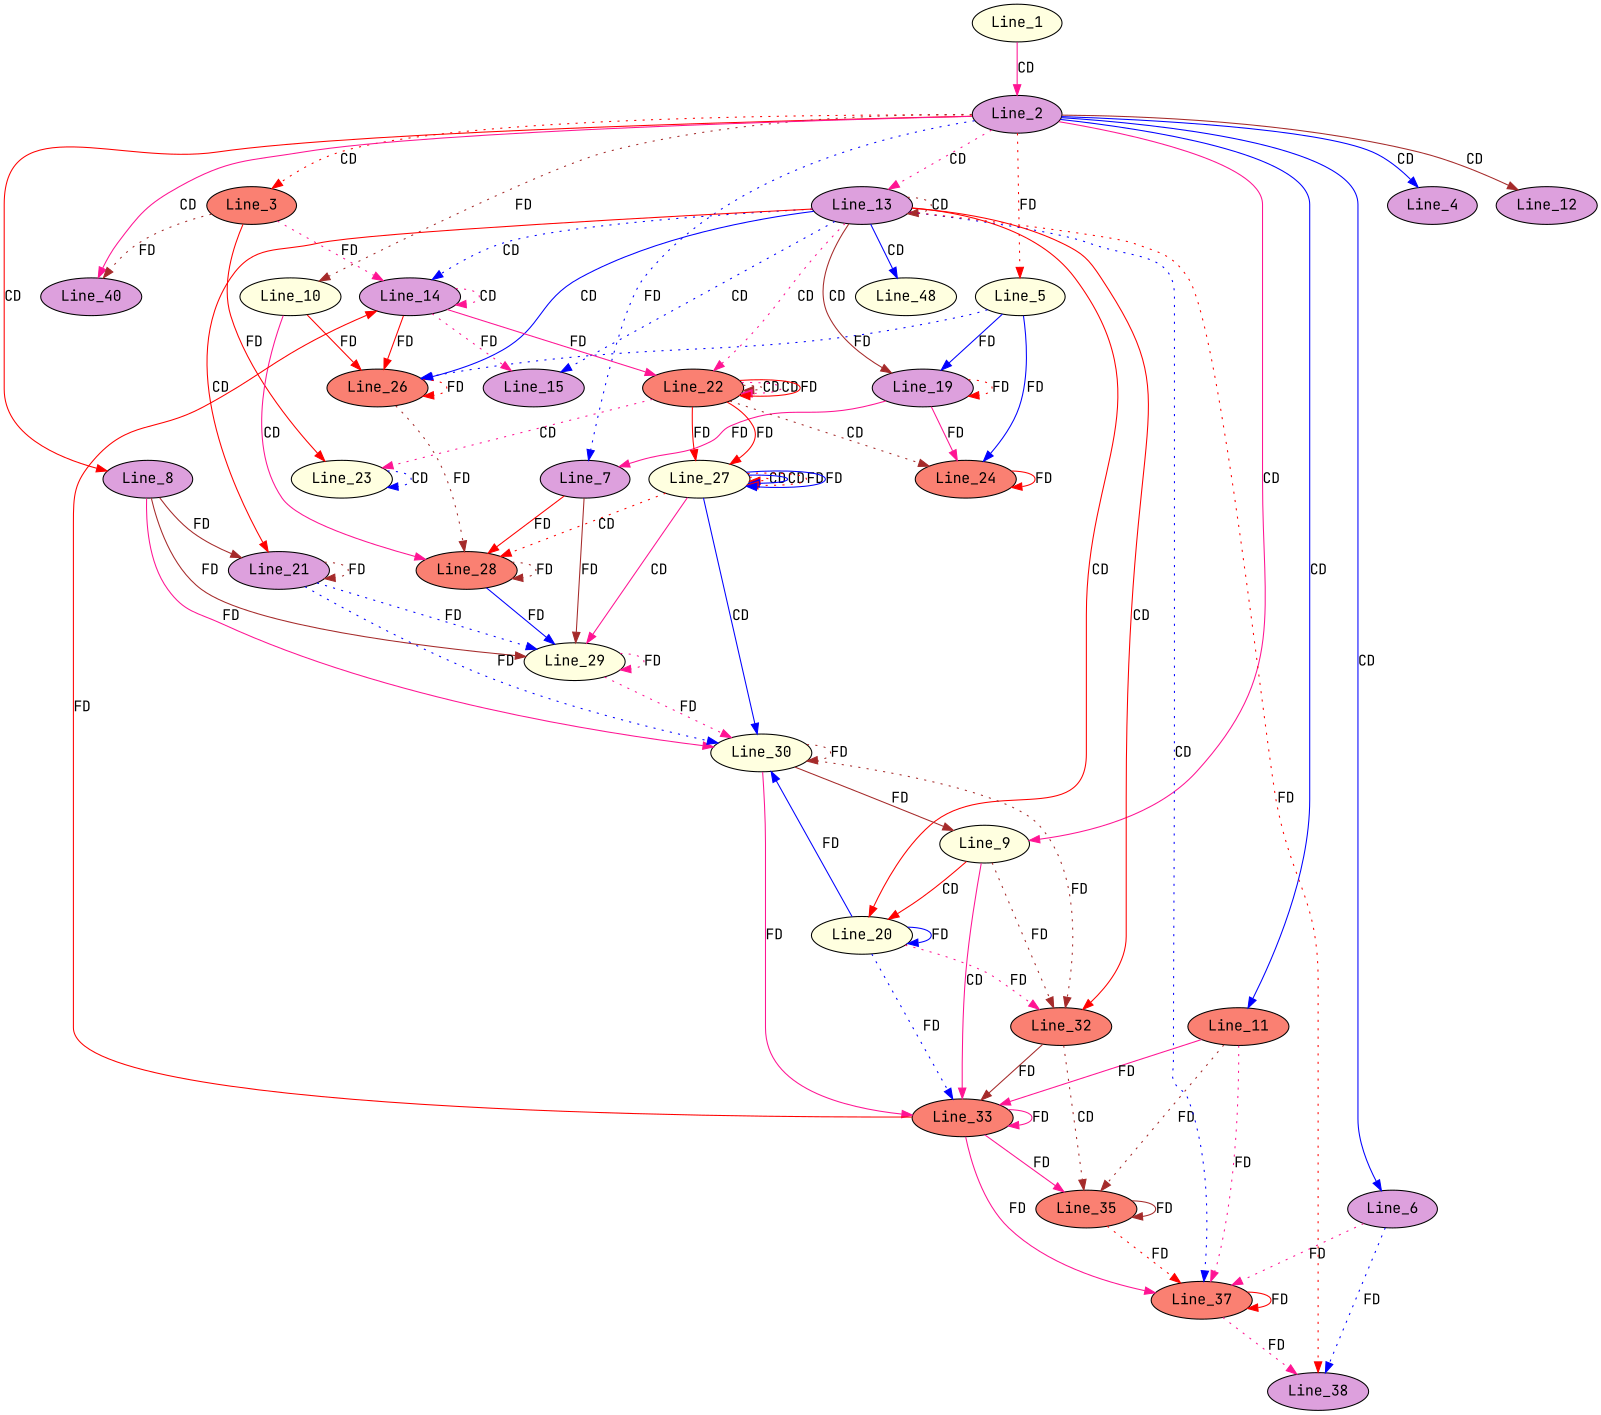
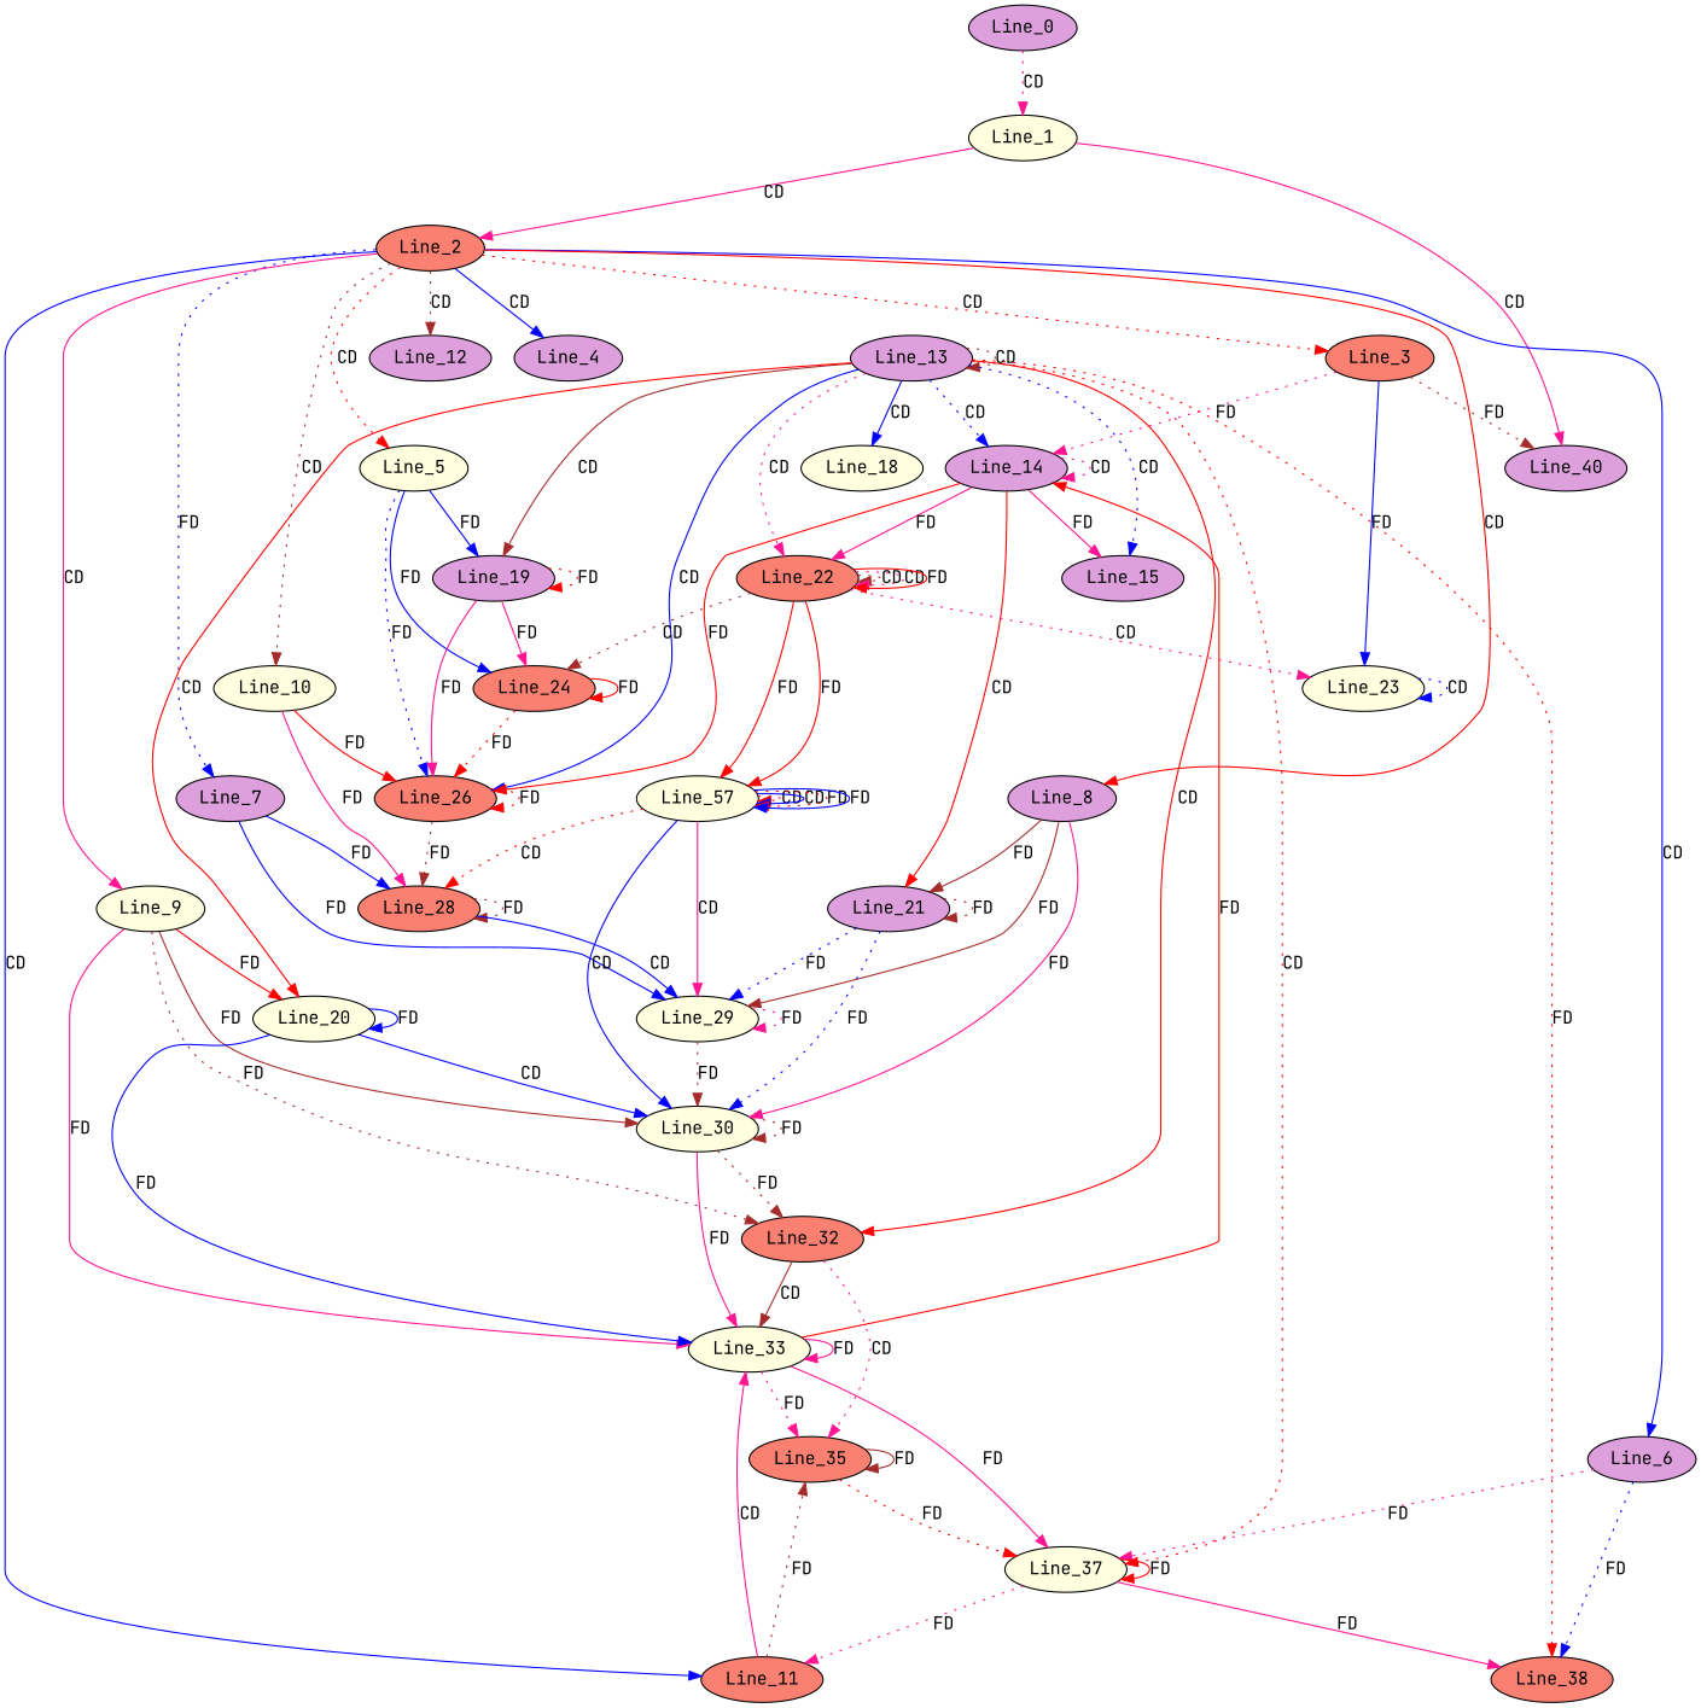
  digraph {
    fontname="JetBrains Mono"
    node [fillcolor=plum fontname="JetBrains Mono" style=filled]
    edge [color=deeppink fontname="JetBrains Mono" style=solid]
    Line_1 [fillcolor=lightyellow]
-   Line_2
+   Line_0
+   Line_2 [fillcolor=salmon]
    Line_3 [fillcolor=salmon]
    Line_4
    Line_5 [fillcolor=lightyellow]
    Line_6
    Line_7
    Line_8
    Line_9 [fillcolor=lightyellow]
    Line_10 [fillcolor=lightyellow]
    Line_11 [fillcolor=salmon]
    Line_12
    Line_13
    Line_40
    Line_14
    Line_23 [fillcolor=lightyellow]
    Line_19
    Line_24 [fillcolor=salmon]
    Line_26 [fillcolor=salmon]
-   Line_37 [fillcolor=salmon]
-   Line_38
+   Line_37 [fillcolor=lightyellow]
+   Line_38 [fillcolor=salmon]
    Line_28 [fillcolor=salmon]
    Line_29 [fillcolor=lightyellow]
    Line_21
    Line_30 [fillcolor=lightyellow]
    Line_20 [fillcolor=lightyellow]
    Line_32 [fillcolor=salmon]
-   Line_33 [fillcolor=salmon]
+   Line_33 [fillcolor=lightyellow]
    Line_35 [fillcolor=salmon]
    Line_15
-   Line_18 [fillcolor=lightyellow label=Line_48]
+   Line_18 [fillcolor=lightyellow]
    Line_22 [fillcolor=salmon]
-   Line_27 [fillcolor=lightyellow]
+   Line_27 [fillcolor=lightyellow label=Line_57]
    Line_1 -> Line_2 [label=CD]
+   Line_0 -> Line_1 [label=CD style=dotted]
    Line_2 -> Line_3 [color=red label=CD style=dotted]
    Line_2 -> Line_4 [color=blue label=CD]
-   Line_2 -> Line_5 [color=red label=FD style=dotted]
+   Line_2 -> Line_5 [color=red label=CD style=dotted]
    Line_2 -> Line_6 [color=blue label=CD]
    Line_2 -> Line_7 [color=blue label=FD style=dotted]
    Line_2 -> Line_8 [color=red label=CD]
    Line_2 -> Line_9 [label=CD]
-   Line_2 -> Line_10 [color=brown label=FD style=dotted]
+   Line_2 -> Line_10 [color=brown label=CD style=dotted]
    Line_2 -> Line_11 [color=blue label=CD]
-   Line_2 -> Line_12 [color=brown label=CD]
-   Line_2 -> Line_13 [label=CD style=dotted]
-   Line_2 -> Line_40 [label=CD]
+   Line_2 -> Line_12 [color=brown label=CD style=dotted]
+   Line_1 -> Line_40 [label=CD]
    Line_3 -> Line_40 [color=brown label=FD style=dotted]
    Line_3 -> Line_14 [label=FD style=dotted]
-   Line_3 -> Line_23 [color=red label=FD]
+   Line_3 -> Line_23 [color=blue label=FD]
    Line_5 -> Line_19 [color=blue label=FD]
    Line_5 -> Line_24 [color=blue label=FD]
    Line_5 -> Line_26 [color=blue label=FD style=dotted]
    Line_6 -> Line_37 [label=FD style=dotted]
    Line_6 -> Line_38 [color=blue label=FD style=dotted]
-   Line_7 -> Line_28 [color=red label=FD]
-   Line_7 -> Line_29 [color=brown label=FD]
+   Line_7 -> Line_28 [color=blue label=FD]
+   Line_7 -> Line_29 [color=blue label=FD]
    Line_8 -> Line_29 [color=brown label=FD]
    Line_8 -> Line_21 [color=brown label=FD]
    Line_8 -> Line_30 [label=FD]
-   Line_30 -> Line_9 [color=brown label=FD]
-   Line_9 -> Line_20 [color=red label=CD]
+   Line_9 -> Line_30 [color=brown label=FD]
+   Line_9 -> Line_20 [color=red label=FD]
    Line_9 -> Line_32 [color=brown label=FD style=dotted]
-   Line_9 -> Line_33 [label=CD]
+   Line_9 -> Line_33 [label=FD]
    Line_10 -> Line_26 [color=red label=FD]
-   Line_10 -> Line_28 [label=CD]
-   Line_11 -> Line_37 [label=FD style=dotted]
-   Line_11 -> Line_33 [label=FD]
+   Line_10 -> Line_28 [label=FD]
+   Line_37 -> Line_11 [label=FD style=dotted]
+   Line_11 -> Line_33 [label=CD]
    Line_11 -> Line_35 [color=brown label=FD style=dotted]
    Line_13 -> Line_13 [color=brown label=CD style=dotted]
    Line_13 -> Line_14 [color=blue label=CD style=dotted]
    Line_13 -> Line_19 [color=brown label=CD]
    Line_13 -> Line_26 [color=blue label=CD]
-   Line_13 -> Line_37 [color=blue label=CD style=dotted]
+   Line_13 -> Line_37 [color=red label=CD style=dotted]
    Line_13 -> Line_38 [color=red label=FD style=dotted]
-   Line_13 -> Line_21 [color=red label=CD]
+   Line_14 -> Line_21 [color=red label=CD]
    Line_13 -> Line_20 [color=red label=CD]
    Line_13 -> Line_32 [color=red label=CD]
    Line_13 -> Line_15 [color=blue label=CD style=dotted]
    Line_13 -> Line_18 [color=blue label=CD]
    Line_13 -> Line_22 [label=CD style=dotted]
    Line_14 -> Line_14 [label=CD style=dotted]
    Line_14 -> Line_26 [color=red label=FD]
-   Line_14 -> Line_15 [label=FD style=dotted]
+   Line_14 -> Line_15 [label=FD]
    Line_14 -> Line_22 [label=FD]
    Line_23 -> Line_23 [color=blue label=CD style=dotted]
    Line_19 -> Line_19 [color=red label=FD style=dotted]
    Line_19 -> Line_24 [label=FD]
-   Line_19 -> Line_7 [label=FD]
+   Line_19 -> Line_26 [label=FD]
    Line_24 -> Line_24 [color=red label=FD]
+   Line_24 -> Line_26 [color=red label=FD style=dotted]
    Line_26 -> Line_26 [color=red label=FD style=dotted]
    Line_26 -> Line_28 [color=brown label=FD style=dotted]
    Line_37 -> Line_37 [color=red label=FD]
-   Line_37 -> Line_38 [label=FD style=dotted]
+   Line_37 -> Line_38 [label=FD]
    Line_28 -> Line_28 [color=brown label=FD style=dotted]
-   Line_28 -> Line_29 [color=blue label=FD]
+   Line_28 -> Line_29 [color=blue label=CD]
    Line_29 -> Line_29 [label=FD style=dotted]
-   Line_29 -> Line_30 [label=FD style=dotted]
+   Line_29 -> Line_30 [color=brown label=FD style=dotted]
    Line_21 -> Line_29 [color=blue label=FD style=dotted]
    Line_21 -> Line_21 [color=brown label=FD style=dotted]
    Line_21 -> Line_30 [color=blue label=FD style=dotted]
    Line_30 -> Line_30 [color=brown label=FD style=dotted]
    Line_30 -> Line_32 [color=brown label=FD style=dotted]
    Line_30 -> Line_33 [label=FD]
-   Line_20 -> Line_30 [color=blue label=FD]
+   Line_20 -> Line_30 [color=blue label=CD]
    Line_20 -> Line_20 [color=blue label=FD]
-   Line_20 -> Line_32 [label=FD style=dotted]
-   Line_20 -> Line_33 [color=blue label=FD style=dotted]
-   Line_32 -> Line_33 [color=brown label=FD]
-   Line_32 -> Line_35 [color=brown label=CD style=dotted]
+   Line_20 -> Line_33 [color=blue label=FD]
+   Line_32 -> Line_33 [color=brown label=CD]
+   Line_32 -> Line_35 [label=CD style=dotted]
    Line_33 -> Line_14 [color=red label=FD]
    Line_33 -> Line_37 [label=FD]
    Line_33 -> Line_33 [label=FD]
-   Line_33 -> Line_35 [label=FD]
+   Line_33 -> Line_35 [label=FD style=dotted]
    Line_35 -> Line_37 [color=red label=FD style=dotted]
    Line_35 -> Line_35 [color=brown label=FD]
    Line_22 -> Line_23 [label=CD style=dotted]
    Line_22 -> Line_24 [color=brown label=CD style=dotted]
    Line_22 -> Line_22 [color=brown label=CD style=dotted]
    Line_22 -> Line_22 [label=CD style=dotted]
    Line_22 -> Line_22 [color=red label=FD]
    Line_22 -> Line_27 [color=red label=FD]
    Line_22 -> Line_27 [color=red label=FD]
    Line_27 -> Line_28 [color=red label=CD style=dotted]
    Line_27 -> Line_29 [label=CD]
    Line_27 -> Line_30 [color=blue label=CD]
    Line_27 -> Line_27 [color=red label=CD style=dotted]
    Line_27 -> Line_27 [color=blue label=CD]
    Line_27 -> Line_27 [color=red label=FD style=dotted]
    Line_27 -> Line_27 [color=blue label=FD]
  }
